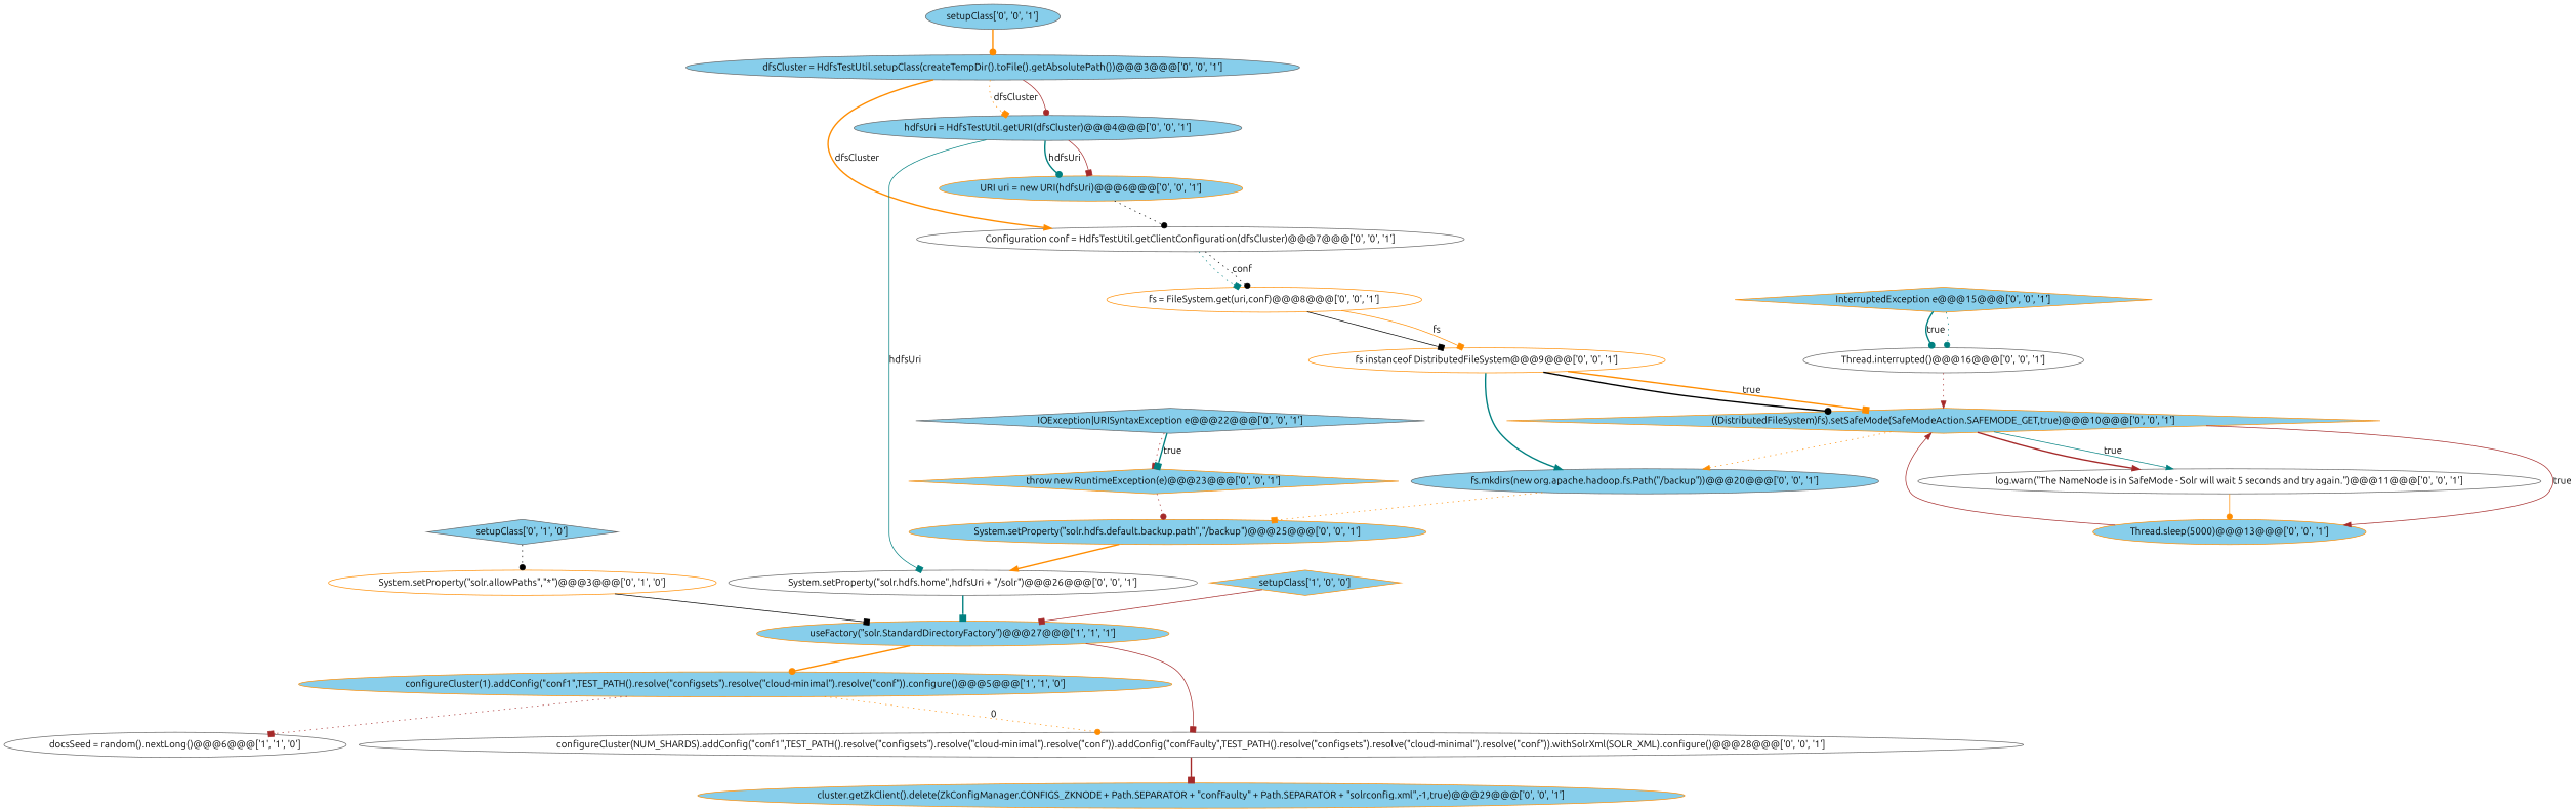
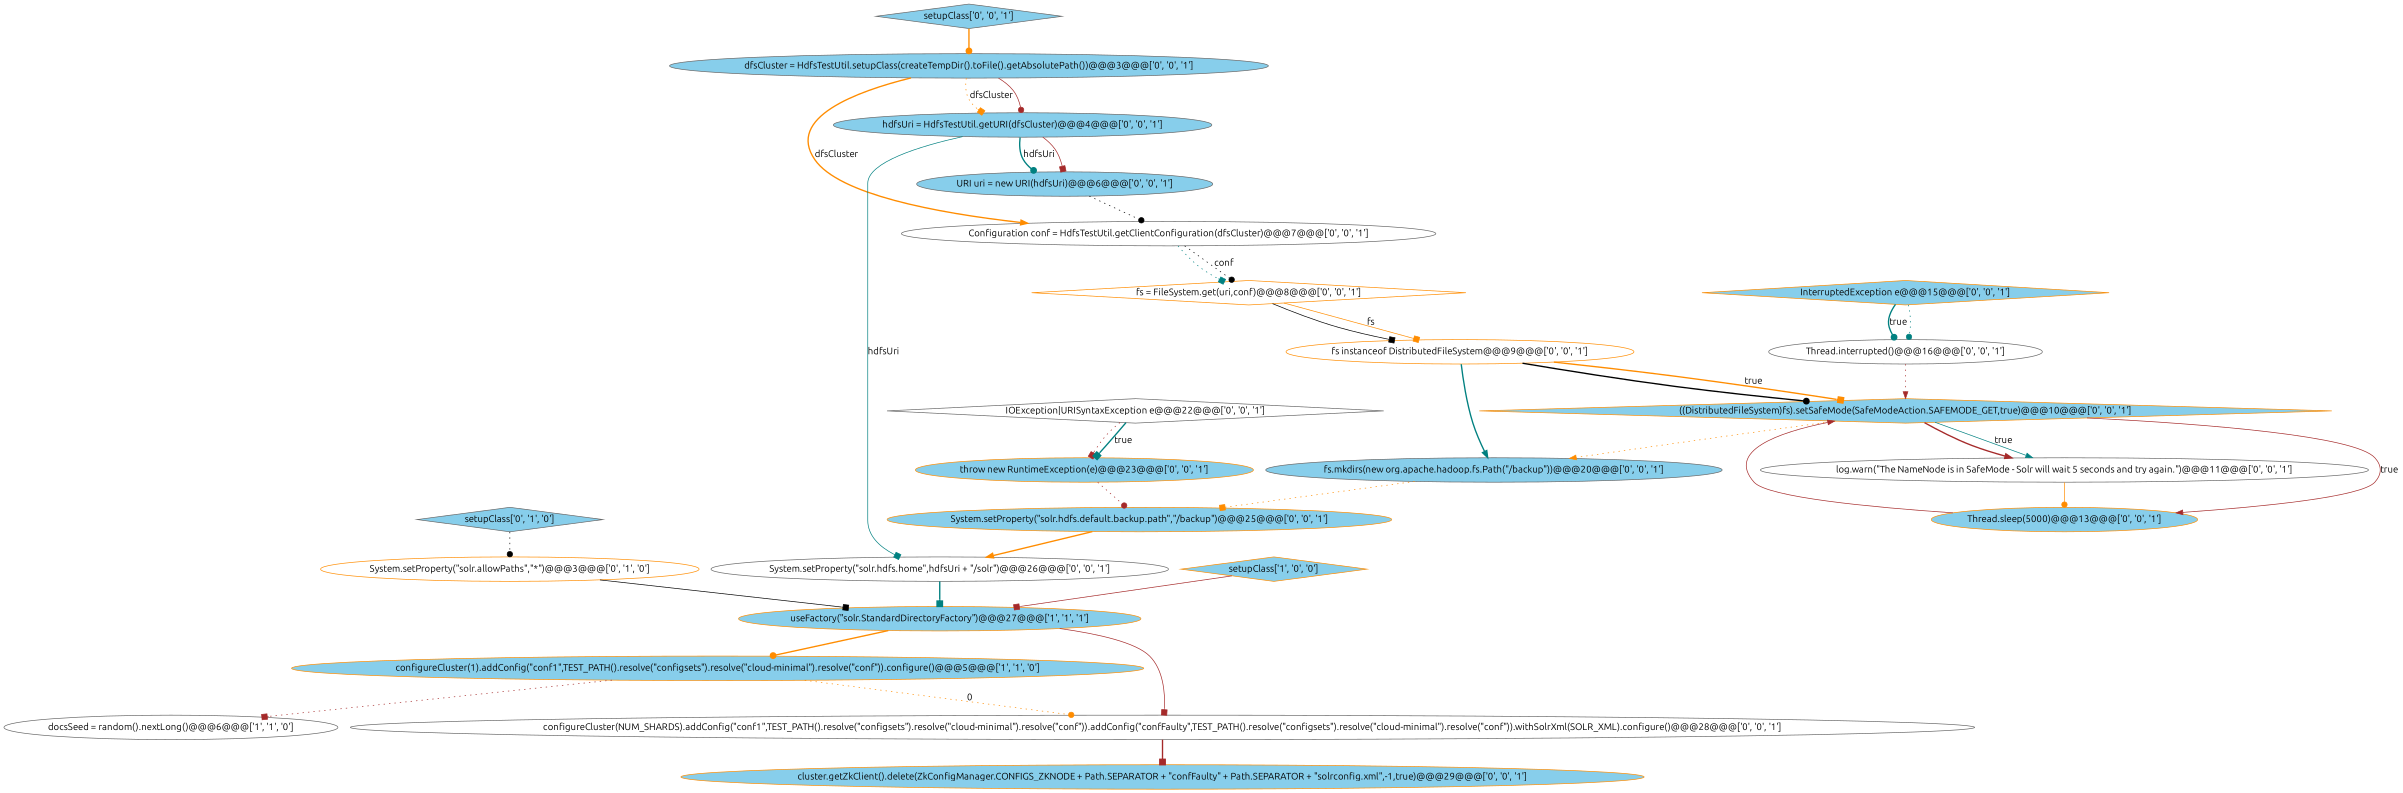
  digraph {
    fontname=Ubuntu
    node [color=gray40 fillcolor=skyblue fontname=Ubuntu shape=ellipse style=filled]
    edge [arrowhead=box color=brown fontname=Ubuntu style=bold]
-   n1 [color=darkorange fillcolor=white label="fs = FileSystem.get(uri,conf)@@@8@@@['0', '0', '1']"]
+   n1 [color=darkorange fillcolor=white label="fs = FileSystem.get(uri,conf)@@@8@@@['0', '0', '1']" shape=diamond]
    n2 [color=darkorange fillcolor=white label="fs instanceof DistributedFileSystem@@@9@@@['0', '0', '1']"]
    n3 [color=darkorange label="((DistributedFileSystem)fs).setSafeMode(SafeModeAction.SAFEMODE_GET,true)@@@10@@@['0', '0', '1']" shape=diamond]
    n4 [label="fs.mkdirs(new org.apache.hadoop.fs.Path(\"/backup\"))@@@20@@@['0', '0', '1']"]
    n5 [color=darkorange label="configureCluster(1).addConfig(\"conf1\",TEST_PATH().resolve(\"configsets\").resolve(\"cloud-minimal\").resolve(\"conf\")).configure()@@@5@@@['1', '1', '0']"]
    n6 [fillcolor=white label="docsSeed = random().nextLong()@@@6@@@['1', '1', '0']"]
    n7 [fillcolor=white label="configureCluster(NUM_SHARDS).addConfig(\"conf1\",TEST_PATH().resolve(\"configsets\").resolve(\"cloud-minimal\").resolve(\"conf\")).addConfig(\"confFaulty\",TEST_PATH().resolve(\"configsets\").resolve(\"cloud-minimal\").resolve(\"conf\")).withSolrXml(SOLR_XML).configure()@@@28@@@['0', '0', '1']"]
    n8 [color=darkorange label="cluster.getZkClient().delete(ZkConfigManager.CONFIGS_ZKNODE + Path.SEPARATOR + \"confFaulty\" + Path.SEPARATOR + \"solrconfig.xml\",-1,true)@@@29@@@['0', '0', '1']"]
-   n9 [label="setupClass['0', '0', '1']"]
+   n9 [label="setupClass['0', '0', '1']" shape=diamond]
    n10 [label="dfsCluster = HdfsTestUtil.setupClass(createTempDir().toFile().getAbsolutePath())@@@3@@@['0', '0', '1']"]
    n11 [fillcolor=white label="Configuration conf = HdfsTestUtil.getClientConfiguration(dfsCluster)@@@7@@@['0', '0', '1']"]
    n12 [label="hdfsUri = HdfsTestUtil.getURI(dfsCluster)@@@4@@@['0', '0', '1']"]
    n13 [color=darkorange label="Thread.sleep(5000)@@@13@@@['0', '0', '1']"]
    n14 [fillcolor=white label="log.warn(\"The NameNode is in SafeMode - Solr will wait 5 seconds and try again.\")@@@11@@@['0', '0', '1']"]
    n15 [color=darkorange label="System.setProperty(\"solr.hdfs.default.backup.path\",\"/backup\")@@@25@@@['0', '0', '1']"]
    n16 [color=darkorange label="InterruptedException e@@@15@@@['0', '0', '1']" shape=diamond]
    n17 [fillcolor=white label="Thread.interrupted()@@@16@@@['0', '0', '1']"]
    n18 [fillcolor=white label="System.setProperty(\"solr.hdfs.home\",hdfsUri + \"/solr\")@@@26@@@['0', '0', '1']"]
-   n19 [color=darkorange label="URI uri = new URI(hdfsUri)@@@6@@@['0', '0', '1']"]
-   n20 [label="IOException|URISyntaxException e@@@22@@@['0', '0', '1']" shape=diamond]
-   n21 [color=darkorange label="throw new RuntimeException(e)@@@23@@@['0', '0', '1']" shape=diamond]
+   n19 [label="URI uri = new URI(hdfsUri)@@@6@@@['0', '0', '1']"]
+   n20 [fillcolor=white label="IOException|URISyntaxException e@@@22@@@['0', '0', '1']" shape=diamond]
+   n21 [color=darkorange label="throw new RuntimeException(e)@@@23@@@['0', '0', '1']"]
    n22 [label="setupClass['0', '1', '0']" shape=diamond]
    n23 [color=darkorange fillcolor=white label="System.setProperty(\"solr.allowPaths\",\"*\")@@@3@@@['0', '1', '0']"]
    n24 [color=darkorange label="useFactory(\"solr.StandardDirectoryFactory\")@@@27@@@['1', '1', '1']"]
    n25 [color=darkorange label="setupClass['1', '0', '0']" shape=diamond]
    n1 -> n2 [color=darkorange label=fs style=solid]
    n1 -> n2 [color=black style=solid]
    n2 -> n3 [color=darkorange label=true]
    n2 -> n3 [arrowhead=dot color=black]
    n2 -> n4 [arrowhead=normal color=teal]
    n3 -> n4 [arrowhead=normal color=darkorange style=dotted]
    n3 -> n13 [arrowhead=normal label=true style=solid]
    n3 -> n14 [arrowhead=normal color=teal label=true style=solid]
    n3 -> n14 [arrowhead=normal]
    n4 -> n15 [color=darkorange style=dotted]
    n5 -> n6 [style=dotted]
    n5 -> n7 [arrowhead=dot color=darkorange label=0 style=dotted]
    n7 -> n8
    n9 -> n10 [arrowhead=dot color=darkorange]
    n10 -> n11 [arrowhead=normal color=darkorange label=dfsCluster]
    n10 -> n12 [color=darkorange label=dfsCluster style=dotted]
    n10 -> n12 [arrowhead=dot style=solid]
    n11 -> n1 [arrowhead=dot color=black label=conf style=dotted]
    n11 -> n1 [color=teal style=dotted]
    n12 -> n18 [color=teal label=hdfsUri style=solid]
    n12 -> n19 [arrowhead=dot color=teal label=hdfsUri]
    n12 -> n19 [style=solid]
    n13 -> n3 [arrowhead=normal style=solid]
    n14 -> n13 [arrowhead=dot color=darkorange style=solid]
    n15 -> n18 [arrowhead=normal color=darkorange]
    n16 -> n17 [arrowhead=dot color=teal style=dotted]
    n16 -> n17 [arrowhead=dot color=teal label=true]
    n17 -> n3 [arrowhead=normal style=dotted]
    n18 -> n24 [color=teal]
    n19 -> n11 [arrowhead=dot color=black style=dotted]
    n20 -> n21 [style=dotted]
    n20 -> n21 [color=teal label=true]
    n21 -> n15 [arrowhead=dot style=dotted]
    n22 -> n23 [arrowhead=dot color=black style=dotted]
    n23 -> n24 [color=black style=solid]
    n24 -> n5 [arrowhead=dot color=darkorange]
    n24 -> n7 [style=solid]
    n25 -> n24 [style=solid]
  }
